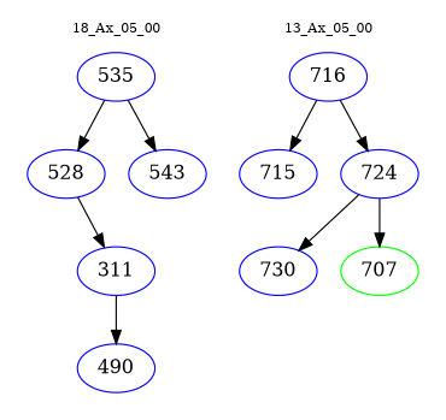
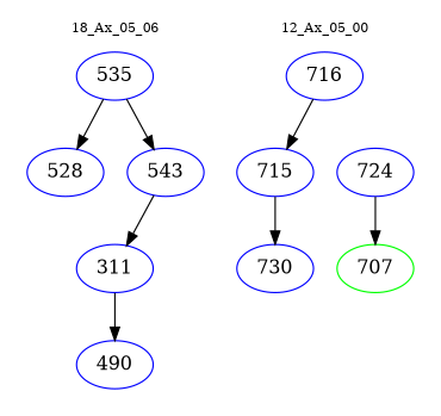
  digraph {
    node [color=blue]
    edge [color=black]
    n1 [label=528]
    n2 [label=311]
    n3 [label=535]
    n4 [label=490]
    n5 [label=543]
    n6 [label=716]
    n7 [label=715]
    n8 [label=724]
    n9 [color=green label=707]
    n10 [label=730]
    subgraph cluster_1 {
      color=white
      fontsize=10
-     label="18_Ax_05_00"
+     label="18_Ax_05_06"
      n1
      n2
      n3
      n4
      n5
    }
    subgraph cluster_2 {
      color=white
      fontsize=10
-     label="13_Ax_05_00"
+     label="12_Ax_05_00"
      n6
      n7
      n8
      n9
      n10
    }
-   n1 -> n2
+   n5 -> n2
    n2 -> n4
    n3 -> n1
    n3 -> n5
    n6 -> n7
-   n6 -> n8
    n8 -> n9
-   n8 -> n10
+   n7 -> n10
  }
